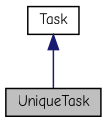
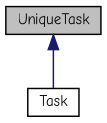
  digraph {
    fontname="Comic Neue"
    node [color=black fontname="Comic Neue" fontsize=10 shape=record style=filled]
    n1 [fillcolor=grey75 fontcolor=black height=0.2 label=UniqueTask width=0.4]
    n2 [fillcolor=white height=0.2 label=Task width=0.4]
-   n2 -> n1 [color=midnightblue dir=back fontname="Comic Neue" fontsize=10 labelfontname=Helvetica labelfontsize=10 style=solid]
+   n1 -> n2 [color=midnightblue dir=back fontname="Comic Neue" fontsize=10 labelfontname=Helvetica labelfontsize=10 style=solid]
  }
